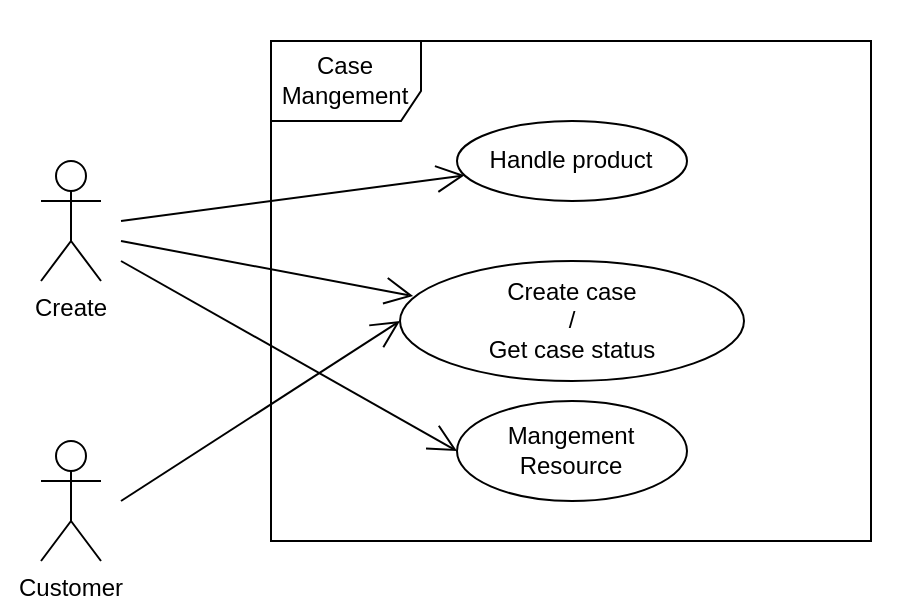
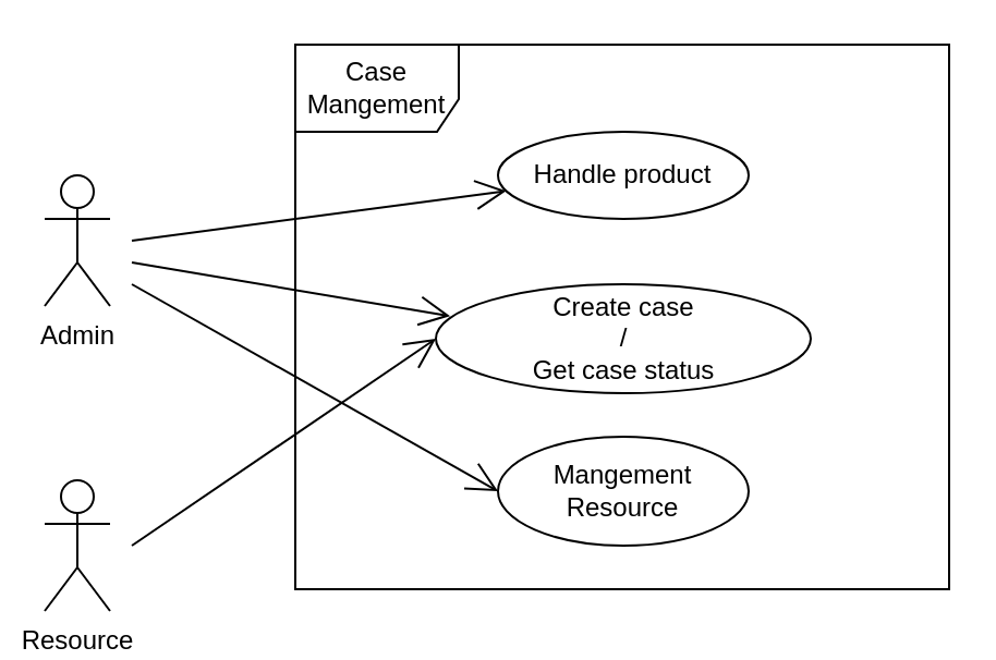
  <mxCell id="0" />
  <mxCell id="1" parent="0" />
  <mxCell id="2" value="Case Mangement" style="shape=umlFrame;whiteSpace=wrap;html=1;width=75;height=40;" vertex="1" parent="1"><mxGeometry x="135" y="20" width="300" height="250" as="geometry" /></mxCell>
- <mxCell id="3" value="Customer" style="shape=umlActor;verticalLabelPosition=bottom;verticalAlign=top;html=1;" vertex="1" parent="1"><mxGeometry x="20" y="220" width="30" height="60" as="geometry" /></mxCell>
- <mxCell id="4" value="Create" style="shape=umlActor;verticalLabelPosition=bottom;verticalAlign=top;html=1;" vertex="1" parent="1"><mxGeometry x="20" y="80" width="30" height="60" as="geometry" /></mxCell>
+ <mxCell id="3" value="Resource" style="shape=umlActor;verticalLabelPosition=bottom;verticalAlign=top;html=1;" vertex="1" parent="1"><mxGeometry x="20" y="220" width="30" height="60" as="geometry" /></mxCell>
+ <mxCell id="4" value="Admin" style="shape=umlActor;verticalLabelPosition=bottom;verticalAlign=top;html=1;" vertex="1" parent="1"><mxGeometry x="20" y="80" width="30" height="60" as="geometry" /></mxCell>
  <mxCell id="5" value="Handle product" style="ellipse;whiteSpace=wrap;html=1;" vertex="1" parent="1"><mxGeometry x="228" y="60" width="115" height="40" as="geometry" /></mxCell>
  <mxCell id="6" value="" style="endArrow=open;endFill=1;endSize=12;html=1;rounded=0;" edge="1" parent="1" target="5"><mxGeometry width="160" relative="1" as="geometry"><mxPoint x="60" y="110" as="sourcePoint" /><mxPoint x="90" y="60" as="targetPoint" /></mxGeometry></mxCell>
- <mxCell id="7" value="Create case&lt;br&gt;/&lt;br&gt;Get case status" style="ellipse;whiteSpace=wrap;html=1;" vertex="1" parent="1"><mxGeometry x="199.5" y="130" width="172" height="60" as="geometry" /></mxCell>
+ <mxCell id="7" value="Create case&lt;br&gt;/&lt;br&gt;Get case status" style="ellipse;whiteSpace=wrap;html=1;" vertex="1" parent="1"><mxGeometry x="199.5" y="130" width="172" height="50" as="geometry" /></mxCell>
  <mxCell id="8" value="" style="endArrow=open;endFill=1;endSize=12;html=1;rounded=0;entryX=0;entryY=0.5;entryDx=0;entryDy=0;" edge="1" parent="1" target="7"><mxGeometry width="160" relative="1" as="geometry"><mxPoint x="60" y="250" as="sourcePoint" /><mxPoint x="360" y="220" as="targetPoint" /></mxGeometry></mxCell>
  <mxCell id="9" value="" style="endArrow=open;endFill=1;endSize=12;html=1;rounded=0;entryX=0.038;entryY=0.292;entryDx=0;entryDy=0;entryPerimeter=0;" edge="1" parent="1" target="7"><mxGeometry width="160" relative="1" as="geometry"><mxPoint x="60" y="120" as="sourcePoint" /><mxPoint x="360" y="220" as="targetPoint" /></mxGeometry></mxCell>
  <mxCell id="10" value="Mangement Resource" style="ellipse;whiteSpace=wrap;html=1;" vertex="1" parent="1"><mxGeometry x="228" y="200" width="115" height="50" as="geometry" /></mxCell>
  <mxCell id="11" value="" style="endArrow=open;endFill=1;endSize=12;html=1;rounded=0;entryX=0;entryY=0.5;entryDx=0;entryDy=0;" edge="1" parent="1" target="10"><mxGeometry width="160" relative="1" as="geometry"><mxPoint x="60" y="130" as="sourcePoint" /><mxPoint x="239.79" y="101.19" as="targetPoint" /></mxGeometry></mxCell>
